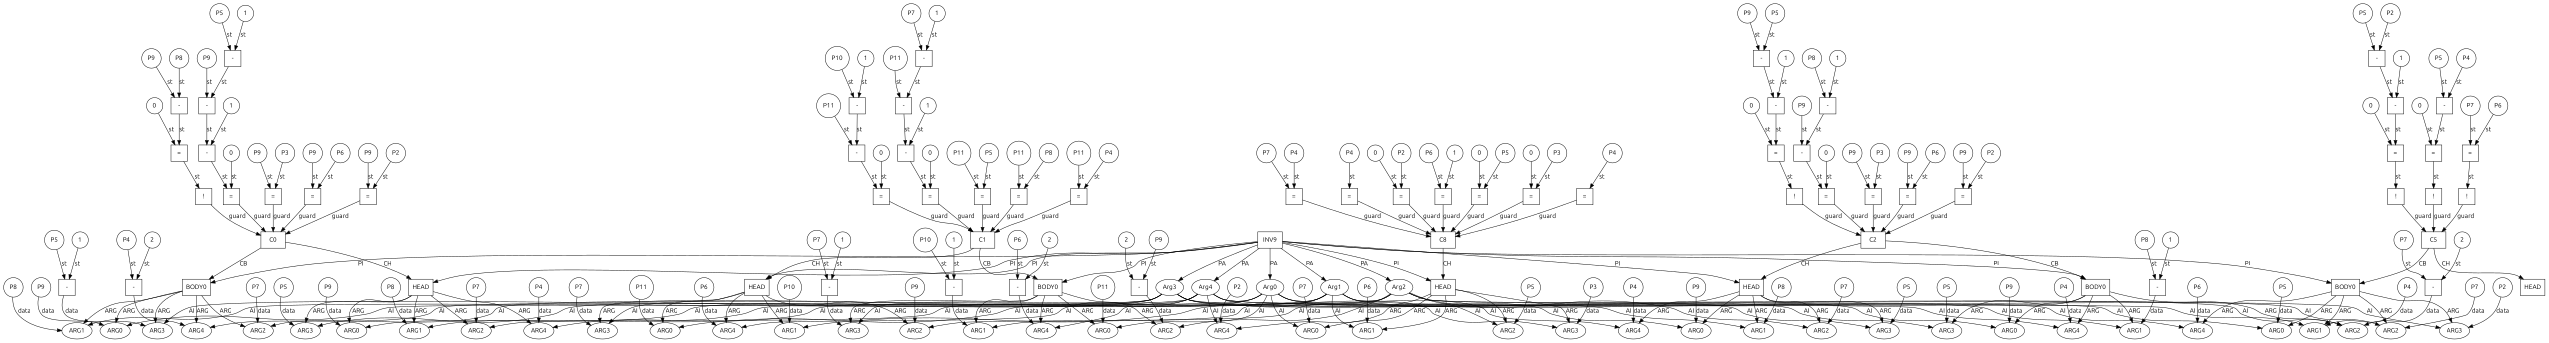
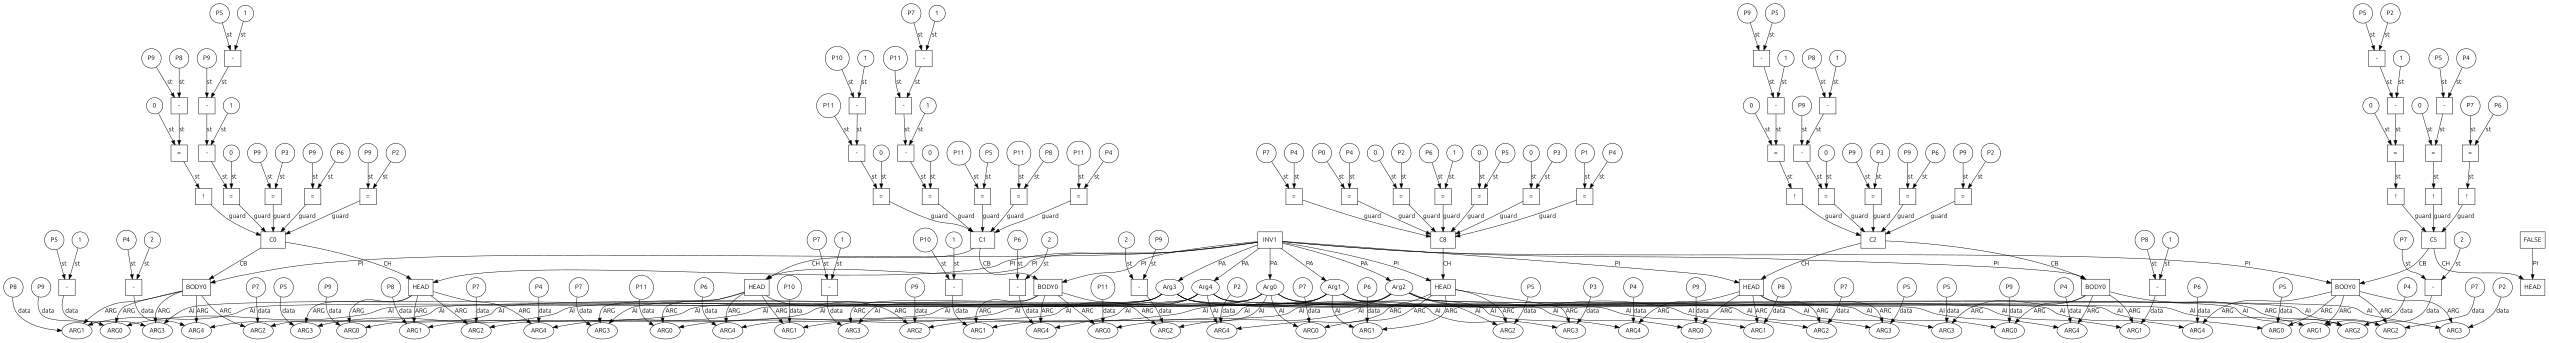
  digraph {
    fontname=Ubuntu
    node [fontname=Ubuntu shape=circle]
    edge [fontname=Ubuntu]
-   n1 [GNNNodeID=0 label=INV9 nodeName=predicate_0 shape=box]
+   n1 [GNNNodeID=0 label=INV1 nodeName=predicate_0 shape=box]
    n2 [GNNNodeID=1 label=Arg0 nodeName=predicateArgument_0 shape=ellipse]
    n3 [GNNNodeID=2 label=Arg1 nodeName=predicateArgument_1 shape=ellipse]
    n4 [GNNNodeID=3 label=Arg2 nodeName=predicateArgument_2 shape=ellipse]
    n5 [GNNNodeID=4 label=Arg3 nodeName=predicateArgument_3 shape=ellipse]
    n6 [GNNNodeID=5 label=Arg4 nodeName=predicateArgument_4 shape=ellipse]
    n7 [GNNNodeID=32 label=HEAD nodeName=clauseHead_0 shape=box]
    n8 [GNNNodeID=43 label=BODY0 nodeName=clauseBody_0 shape=box]
    n9 [GNNNodeID=84 label=HEAD nodeName=clauseHead_1 shape=box]
    n10 [GNNNodeID=95 label=BODY0 nodeName=clauseBody_1 shape=box]
    n11 [GNNNodeID=139 label=HEAD nodeName=clauseHead_2 shape=box]
    n12 [GNNNodeID=150 label=BODY0 nodeName=clauseBody_2 shape=box]
    n13 [GNNNodeID=187 label=HEAD nodeName=clauseHead_3 shape=box]
    n14 [GNNNodeID=218 label=BODY0 nodeName=clauseBody_3 shape=box]
    n15 [GNNNodeID=33 label=ARG0 nodeName=clauseArgument_0 shape=ellipse]
    n16 [GNNNodeID=44 label=ARG0 nodeName=clauseArgument_5 shape=ellipse]
    n17 [GNNNodeID=85 label=ARG0 nodeName=clauseArgument_10 shape=ellipse]
    n18 [GNNNodeID=96 label=ARG0 nodeName=clauseArgument_15 shape=ellipse]
    n19 [GNNNodeID=140 label=ARG0 nodeName=clauseArgument_20 shape=ellipse]
    n20 [GNNNodeID=151 label=ARG0 nodeName=clauseArgument_25 shape=ellipse]
    n21 [GNNNodeID=188 label=ARG0 nodeName=clauseArgument_30 shape=ellipse]
    n22 [GNNNodeID=219 label=ARG0 nodeName=clauseArgument_35 shape=ellipse]
    n23 [GNNNodeID=35 label=ARG1 nodeName=clauseArgument_1 shape=ellipse]
    n24 [GNNNodeID=46 label=ARG1 nodeName=clauseArgument_6 shape=ellipse]
    n25 [GNNNodeID=87 label=ARG1 nodeName=clauseArgument_11 shape=ellipse]
    n26 [GNNNodeID=98 label=ARG1 nodeName=clauseArgument_16 shape=ellipse]
    n27 [GNNNodeID=142 label=ARG1 nodeName=clauseArgument_21 shape=ellipse]
    n28 [GNNNodeID=153 label=ARG1 nodeName=clauseArgument_26 shape=ellipse]
    n29 [GNNNodeID=190 label=ARG1 nodeName=clauseArgument_31 shape=ellipse]
    n30 [GNNNodeID=221 label=ARG1 nodeName=clauseArgument_36 shape=ellipse]
    n31 [GNNNodeID=37 label=ARG2 nodeName=clauseArgument_2 shape=ellipse]
    n32 [GNNNodeID=48 label=ARG2 nodeName=clauseArgument_7 shape=ellipse]
    n33 [GNNNodeID=89 label=ARG2 nodeName=clauseArgument_12 shape=ellipse]
    n34 [GNNNodeID=102 label=ARG2 nodeName=clauseArgument_17 shape=ellipse]
    n35 [GNNNodeID=144 label=ARG2 nodeName=clauseArgument_22 shape=ellipse]
    n36 [GNNNodeID=157 label=ARG2 nodeName=clauseArgument_27 shape=ellipse]
    n37 [GNNNodeID=192 label=ARG2 nodeName=clauseArgument_32 shape=ellipse]
    n38 [GNNNodeID=223 label=ARG2 nodeName=clauseArgument_37 shape=ellipse]
    n39 [GNNNodeID=39 label=ARG3 nodeName=clauseArgument_3 shape=ellipse]
    n40 [GNNNodeID=50 label=ARG3 nodeName=clauseArgument_8 shape=ellipse]
    n41 [GNNNodeID=91 label=ARG3 nodeName=clauseArgument_13 shape=ellipse]
    n42 [GNNNodeID=106 label=ARG3 nodeName=clauseArgument_18 shape=ellipse]
    n43 [GNNNodeID=146 label=ARG3 nodeName=clauseArgument_23 shape=ellipse]
    n44 [GNNNodeID=161 label=ARG3 nodeName=clauseArgument_28 shape=ellipse]
    n45 [GNNNodeID=194 label=ARG3 nodeName=clauseArgument_33 shape=ellipse]
    n46 [GNNNodeID=225 label=ARG3 nodeName=clauseArgument_38 shape=ellipse]
    n47 [GNNNodeID=41 label=ARG4 nodeName=clauseArgument_4 shape=ellipse]
    n48 [GNNNodeID=54 label=ARG4 nodeName=clauseArgument_9 shape=ellipse]
    n49 [GNNNodeID=93 label=ARG4 nodeName=clauseArgument_14 shape=ellipse]
    n50 [GNNNodeID=110 label=ARG4 nodeName=clauseArgument_19 shape=ellipse]
    n51 [GNNNodeID=148 label=ARG4 nodeName=clauseArgument_24 shape=ellipse]
    n52 [GNNNodeID=163 label=ARG4 nodeName=clauseArgument_29 shape=ellipse]
    n53 [GNNNodeID=196 label=ARG4 nodeName=clauseArgument_34 shape=ellipse]
    n54 [GNNNodeID=227 label=ARG4 nodeName=clauseArgument_39 shape=ellipse]
+   n55 [GNNNodeID=6 label=FALSE nodeName=predicate_1 shape=box]
    n56 [GNNNodeID=217 label=HEAD nodeName=clauseHead_4 shape=box]
    n57 [GNNNodeID=7 label=C0 nodeName=clause_0 shape=box]
    n58 [GNNNodeID=8 label="!" nodeName="!_8" shape=square]
    n59 [GNNNodeID=9 label="=" nodeName=">=_9" shape=square]
    n60 [GNNNodeID=10 label=0 nodeName="0_10"]
    n61 [GNNNodeID=11 label="-" nodeName="-_11" shape=square]
    n62 [GNNNodeID=12 label=P9 nodeName=P9_12]
    n63 [GNNNodeID=13 label=P8 nodeName=P8_13]
    n64 [GNNNodeID=14 label="=" nodeName=">=_14" shape=square]
    n65 [GNNNodeID=15 label=0 nodeName="0_15"]
    n66 [GNNNodeID=16 label="-" nodeName="-_16" shape=square]
    n67 [GNNNodeID=17 label="-" nodeName="-_17" shape=square]
    n68 [GNNNodeID=18 label=P9 nodeName=P9_18]
    n69 [GNNNodeID=19 label="-" nodeName="-_19" shape=square]
    n70 [GNNNodeID=20 label=P5 nodeName=P5_20]
    n71 [GNNNodeID=21 label=1 nodeName="1_21"]
    n72 [GNNNodeID=22 label=1 nodeName="1_22"]
    n73 [GNNNodeID=23 label="=" nodeName="=_23" shape=square]
    n74 [GNNNodeID=24 label=P3 nodeName=P3_24]
    n75 [GNNNodeID=25 label=P9 nodeName=P9_25]
    n76 [GNNNodeID=26 label="=" nodeName="=_26" shape=square]
    n77 [GNNNodeID=27 label=P6 nodeName=P6_27]
    n78 [GNNNodeID=28 label=P9 nodeName=P9_28]
    n79 [GNNNodeID=29 label="=" nodeName="=_29" shape=square]
    n80 [GNNNodeID=30 label=P2 nodeName=P2_30]
    n81 [GNNNodeID=31 label=P9 nodeName=P9_31]
    n82 [GNNNodeID=34 label=P9 nodeName=P9_34]
    n83 [GNNNodeID=36 label=P8 nodeName=P8_36]
    n84 [GNNNodeID=38 label=P7 nodeName=P7_38]
    n85 [GNNNodeID=40 label=P5 nodeName=P5_40]
    n86 [GNNNodeID=42 label=P4 nodeName=P4_42]
    n87 [GNNNodeID=45 label=P9 nodeName=P9_45]
    n88 [GNNNodeID=47 label=P8 nodeName=P8_47]
    n89 [GNNNodeID=49 label=P7 nodeName=P7_49]
    n90 [GNNNodeID=51 label="-" nodeName="-_51" shape=square]
    n91 [GNNNodeID=52 label=P5 nodeName=P5_52]
    n92 [GNNNodeID=53 label=1 nodeName="1_53"]
    n93 [GNNNodeID=55 label="-" nodeName="-_55" shape=square]
    n94 [GNNNodeID=56 label=P4 nodeName=P4_56]
    n95 [GNNNodeID=57 label=2 nodeName="2_57"]
    n96 [GNNNodeID=58 label=C1 nodeName=clause_1 shape=box]
    n97 [GNNNodeID=59 label="=" nodeName=">=_59" shape=square]
    n98 [GNNNodeID=60 label=0 nodeName="0_60"]
    n99 [GNNNodeID=61 label="-" nodeName="-_61" shape=square]
    n100 [GNNNodeID=62 label=P11 nodeName=P11_62]
    n101 [GNNNodeID=63 label="-" nodeName="-_63" shape=square]
    n102 [GNNNodeID=64 label=P10 nodeName=P10_64]
    n103 [GNNNodeID=65 label=1 nodeName="1_65"]
    n104 [GNNNodeID=66 label="=" nodeName=">=_66" shape=square]
    n105 [GNNNodeID=67 label=0 nodeName="0_67"]
    n106 [GNNNodeID=68 label="-" nodeName="-_68" shape=square]
    n107 [GNNNodeID=69 label="-" nodeName="-_69" shape=square]
    n108 [GNNNodeID=70 label=P11 nodeName=P11_70]
    n109 [GNNNodeID=71 label="-" nodeName="-_71" shape=square]
    n110 [GNNNodeID=72 label=P7 nodeName=P7_72]
    n111 [GNNNodeID=73 label=1 nodeName="1_73"]
    n112 [GNNNodeID=74 label=1 nodeName="1_74"]
    n113 [GNNNodeID=75 label="=" nodeName="=_75" shape=square]
    n114 [GNNNodeID=76 label=P5 nodeName=P5_76]
    n115 [GNNNodeID=77 label=P11 nodeName=P11_77]
    n116 [GNNNodeID=78 label="=" nodeName="=_78" shape=square]
    n117 [GNNNodeID=79 label=P8 nodeName=P8_79]
    n118 [GNNNodeID=80 label=P11 nodeName=P11_80]
    n119 [GNNNodeID=81 label="=" nodeName="=_81" shape=square]
    n120 [GNNNodeID=82 label=P4 nodeName=P4_82]
    n121 [GNNNodeID=83 label=P11 nodeName=P11_83]
    n122 [GNNNodeID=86 label=P11 nodeName=P11_86]
    n123 [GNNNodeID=88 label=P10 nodeName=P10_88]
    n124 [GNNNodeID=90 label=P9 nodeName=P9_90]
    n125 [GNNNodeID=92 label=P7 nodeName=P7_92]
    n126 [GNNNodeID=94 label=P6 nodeName=P6_94]
    n127 [GNNNodeID=97 label=P11 nodeName=P11_97]
    n128 [GNNNodeID=99 label="-" nodeName="-_99" shape=square]
    n129 [GNNNodeID=100 label=P10 nodeName=P10_100]
    n130 [GNNNodeID=101 label=1 nodeName="1_101"]
    n131 [GNNNodeID=103 label="-" nodeName="-_103" shape=square]
    n132 [GNNNodeID=104 label=P9 nodeName=P9_104]
    n133 [GNNNodeID=105 label=2 nodeName="2_105"]
    n134 [GNNNodeID=107 label="-" nodeName="-_107" shape=square]
    n135 [GNNNodeID=108 label=P7 nodeName=P7_108]
    n136 [GNNNodeID=109 label=1 nodeName="1_109"]
    n137 [GNNNodeID=111 label="-" nodeName="-_111" shape=square]
    n138 [GNNNodeID=112 label=P6 nodeName=P6_112]
    n139 [GNNNodeID=113 label=2 nodeName="2_113"]
    n140 [GNNNodeID=114 label=C2 nodeName=clause_2 shape=box]
    n141 [GNNNodeID=115 label="!" nodeName="!_115" shape=square]
    n142 [GNNNodeID=116 label="=" nodeName=">=_116" shape=square]
    n143 [GNNNodeID=117 label=0 nodeName="0_117"]
    n144 [GNNNodeID=118 label="-" nodeName="-_118" shape=square]
    n145 [GNNNodeID=119 label="-" nodeName="-_119" shape=square]
    n146 [GNNNodeID=120 label=P9 nodeName=P9_120]
    n147 [GNNNodeID=121 label=P5 nodeName=P5_121]
    n148 [GNNNodeID=122 label=1 nodeName="1_122"]
    n149 [GNNNodeID=123 label="=" nodeName=">=_123" shape=square]
    n150 [GNNNodeID=124 label=0 nodeName="0_124"]
    n151 [GNNNodeID=125 label="-" nodeName="-_125" shape=square]
    n152 [GNNNodeID=126 label=P9 nodeName=P9_126]
    n153 [GNNNodeID=127 label="-" nodeName="-_127" shape=square]
    n154 [GNNNodeID=128 label=P8 nodeName=P8_128]
    n155 [GNNNodeID=129 label=1 nodeName="1_129"]
    n156 [GNNNodeID=130 label="=" nodeName="=_130" shape=square]
    n157 [GNNNodeID=131 label=P3 nodeName=P3_131]
    n158 [GNNNodeID=132 label=P9 nodeName=P9_132]
    n159 [GNNNodeID=133 label="=" nodeName="=_133" shape=square]
    n160 [GNNNodeID=134 label=P6 nodeName=P6_134]
    n161 [GNNNodeID=135 label=P9 nodeName=P9_135]
    n162 [GNNNodeID=136 label="=" nodeName="=_136" shape=square]
    n163 [GNNNodeID=137 label=P2 nodeName=P2_137]
    n164 [GNNNodeID=138 label=P9 nodeName=P9_138]
    n165 [GNNNodeID=141 label=P9 nodeName=P9_141]
    n166 [GNNNodeID=143 label=P8 nodeName=P8_143]
    n167 [GNNNodeID=145 label=P7 nodeName=P7_145]
    n168 [GNNNodeID=147 label=P5 nodeName=P5_147]
    n169 [GNNNodeID=149 label=P4 nodeName=P4_149]
    n170 [GNNNodeID=152 label=P9 nodeName=P9_152]
    n171 [GNNNodeID=154 label="-" nodeName="-_154" shape=square]
    n172 [GNNNodeID=155 label=P8 nodeName=P8_155]
    n173 [GNNNodeID=156 label=1 nodeName="1_156"]
    n174 [GNNNodeID=158 label="-" nodeName="-_158" shape=square]
    n175 [GNNNodeID=159 label=P7 nodeName=P7_159]
    n176 [GNNNodeID=160 label=2 nodeName="2_160"]
    n177 [GNNNodeID=162 label=P5 nodeName=P5_162]
    n178 [GNNNodeID=164 label=P4 nodeName=P4_164]
    n179 [GNNNodeID=165 label=C8 nodeName=clause_3 shape=box]
    n180 [GNNNodeID=166 label="=" nodeName="=_166" shape=square]
+   n181 [GNNNodeID=167 label=P0 nodeName=P0_167]
    n182 [GNNNodeID=168 label=P4 nodeName=P4_168]
    n183 [GNNNodeID=169 label="=" nodeName="=_169" shape=square]
    n184 [GNNNodeID=170 label=0 nodeName="0_170"]
    n185 [GNNNodeID=171 label=P2 nodeName=P2_171]
    n186 [GNNNodeID=172 label="=" nodeName="=_172" shape=square]
    n187 [GNNNodeID=173 label=P6 nodeName=P6_173]
    n188 [GNNNodeID=174 label=1 nodeName="1_174"]
    n189 [GNNNodeID=175 label="=" nodeName="=_175" shape=square]
    n190 [GNNNodeID=176 label=0 nodeName="0_176"]
    n191 [GNNNodeID=177 label=P5 nodeName=P5_177]
    n192 [GNNNodeID=178 label="=" nodeName="=_178" shape=square]
    n193 [GNNNodeID=179 label=0 nodeName="0_179"]
    n194 [GNNNodeID=180 label=P3 nodeName=P3_180]
    n195 [GNNNodeID=181 label="=" nodeName="=_181" shape=square]
+   n196 [GNNNodeID=182 label=P1 nodeName=P1_182]
    n197 [GNNNodeID=183 label=P4 nodeName=P4_183]
    n198 [GNNNodeID=184 label="=" nodeName="=_184" shape=square]
    n199 [GNNNodeID=185 label=P7 nodeName=P7_185]
    n200 [GNNNodeID=186 label=P4 nodeName=P4_186]
    n201 [GNNNodeID=189 label=P7 nodeName=P7_189]
    n202 [GNNNodeID=191 label=P6 nodeName=P6_191]
    n203 [GNNNodeID=193 label=P5 nodeName=P5_193]
    n204 [GNNNodeID=195 label=P3 nodeName=P3_195]
    n205 [GNNNodeID=197 label=P2 nodeName=P2_197]
    n206 [GNNNodeID=198 label=C5 nodeName=clause_4 shape=box]
    n207 [GNNNodeID=199 label="!" nodeName="!_199" shape=square]
    n208 [GNNNodeID=200 label="=" nodeName="=_200" shape=square]
    n209 [GNNNodeID=201 label=P7 nodeName=P7_201]
    n210 [GNNNodeID=202 label=P6 nodeName=P6_202]
    n211 [GNNNodeID=203 label="!" nodeName="!_203" shape=square]
    n212 [GNNNodeID=204 label="=" nodeName=">=_204" shape=square]
    n213 [GNNNodeID=205 label=0 nodeName="0_205"]
    n214 [GNNNodeID=206 label="-" nodeName="-_206" shape=square]
    n215 [GNNNodeID=207 label="-" nodeName="-_207" shape=square]
    n216 [GNNNodeID=208 label=P5 nodeName=P5_208]
    n217 [GNNNodeID=209 label=P2 nodeName=P2_209]
    n218 [GNNNodeID=210 label=1 nodeName="1_210"]
    n219 [GNNNodeID=211 label="!" nodeName="!_211" shape=square]
    n220 [GNNNodeID=212 label="=" nodeName=">=_212" shape=square]
    n221 [GNNNodeID=213 label=0 nodeName="0_213"]
    n222 [GNNNodeID=214 label="-" nodeName="-_214" shape=square]
    n223 [GNNNodeID=215 label=P5 nodeName=P5_215]
    n224 [GNNNodeID=216 label=P4 nodeName=P4_216]
    n225 [GNNNodeID=220 label=P5 nodeName=P5_220]
    n226 [GNNNodeID=222 label=P4 nodeName=P4_222]
    n227 [GNNNodeID=224 label=P7 nodeName=P7_224]
    n228 [GNNNodeID=226 label=P2 nodeName=P2_226]
    n229 [GNNNodeID=228 label=P6 nodeName=P6_228]
    n1 -> n2 [label=PA]
    n1 -> n3 [label=PA]
    n1 -> n4 [label=PA]
    n1 -> n5 [label=PA]
    n1 -> n6 [label=PA]
    n1 -> n7 [label=PI]
    n1 -> n8 [label=PI]
    n1 -> n9 [label=PI]
    n1 -> n10 [label=PI]
    n1 -> n11 [label=PI]
    n1 -> n12 [label=PI]
    n1 -> n13 [label=PI]
    n1 -> n14 [label=PI]
    n2 -> n15 [label=AI]
    n2 -> n16 [label=AI]
    n2 -> n17 [label=AI]
    n2 -> n18 [label=AI]
    n2 -> n19 [label=AI]
    n2 -> n20 [label=AI]
    n2 -> n21 [label=AI]
    n2 -> n22 [label=AI]
    n3 -> n23 [label=AI]
    n3 -> n24 [label=AI]
    n3 -> n25 [label=AI]
    n3 -> n26 [label=AI]
    n3 -> n27 [label=AI]
    n3 -> n28 [label=AI]
    n3 -> n29 [label=AI]
    n3 -> n30 [label=AI]
    n4 -> n31 [label=AI]
    n4 -> n32 [label=AI]
    n4 -> n33 [label=AI]
    n4 -> n34 [label=AI]
    n4 -> n35 [label=AI]
    n4 -> n36 [label=AI]
    n4 -> n37 [label=AI]
    n4 -> n38 [label=AI]
    n5 -> n39 [label=AI]
    n5 -> n40 [label=AI]
    n5 -> n41 [label=AI]
    n5 -> n42 [label=AI]
    n5 -> n43 [label=AI]
    n5 -> n44 [label=AI]
    n5 -> n45 [label=AI]
    n5 -> n46 [label=AI]
    n6 -> n47 [label=AI]
    n6 -> n48 [label=AI]
    n6 -> n49 [label=AI]
    n6 -> n50 [label=AI]
    n6 -> n51 [label=AI]
    n6 -> n52 [label=AI]
    n6 -> n53 [label=AI]
    n6 -> n54 [label=AI]
    n7 -> n15 [label=ARG]
    n7 -> n23 [label=ARG]
    n7 -> n31 [label=ARG]
    n7 -> n39 [label=ARG]
    n7 -> n47 [label=ARG]
    n8 -> n16 [label=ARG]
    n8 -> n24 [label=ARG]
    n8 -> n32 [label=ARG]
    n8 -> n40 [label=ARG]
    n8 -> n48 [label=ARG]
    n9 -> n17 [label=ARG]
    n9 -> n25 [label=ARG]
    n9 -> n33 [label=ARG]
    n9 -> n41 [label=ARG]
    n9 -> n49 [label=ARG]
    n10 -> n18 [label=ARG]
    n10 -> n26 [label=ARG]
    n10 -> n34 [label=ARG]
    n10 -> n42 [label=ARG]
    n10 -> n50 [label=ARG]
    n11 -> n19 [label=ARG]
    n11 -> n27 [label=ARG]
    n11 -> n35 [label=ARG]
    n11 -> n43 [label=ARG]
    n11 -> n51 [label=ARG]
    n12 -> n20 [label=ARG]
    n12 -> n28 [label=ARG]
    n12 -> n36 [label=ARG]
    n12 -> n44 [label=ARG]
    n12 -> n52 [label=ARG]
    n13 -> n21 [label=ARG]
    n13 -> n29 [label=ARG]
    n13 -> n37 [label=ARG]
    n13 -> n45 [label=ARG]
    n13 -> n53 [label=ARG]
    n14 -> n22 [label=ARG]
    n14 -> n30 [label=ARG]
    n14 -> n38 [label=ARG]
    n14 -> n46 [label=ARG]
    n14 -> n54 [label=ARG]
+   n55 -> n56 [label=PI]
    n57 -> n7 [label=CH]
    n57 -> n8 [label=CB]
    n58 -> n57 [label=guard]
    n59 -> n58 [label=st]
    n60 -> n59 [label=st]
    n61 -> n59 [label=st]
    n62 -> n61 [label=st]
    n63 -> n61 [label=st]
    n64 -> n57 [label=guard]
    n65 -> n64 [label=st]
    n66 -> n64 [label=st]
    n67 -> n66 [label=st]
    n68 -> n67 [label=st]
    n69 -> n67 [label=st]
    n70 -> n69 [label=st]
    n71 -> n69 [label=st]
    n72 -> n66 [label=st]
    n73 -> n57 [label=guard]
    n74 -> n73 [label=st]
    n75 -> n73 [label=st]
    n76 -> n57 [label=guard]
    n77 -> n76 [label=st]
    n78 -> n76 [label=st]
    n79 -> n57 [label=guard]
    n80 -> n79 [label=st]
    n81 -> n79 [label=st]
    n82 -> n15 [label=data]
    n83 -> n23 [label=data]
    n84 -> n31 [label=data]
    n85 -> n39 [label=data]
    n86 -> n47 [label=data]
    n87 -> n16 [label=data]
    n88 -> n24 [label=data]
    n89 -> n32 [label=data]
    n90 -> n40 [label=data]
    n91 -> n90 [label=st]
    n92 -> n90 [label=st]
    n93 -> n48 [label=data]
    n94 -> n93 [label=st]
    n95 -> n93 [label=st]
    n96 -> n9 [label=CH]
    n96 -> n10 [label=CB]
    n97 -> n96 [label=guard]
    n98 -> n97 [label=st]
    n99 -> n97 [label=st]
    n100 -> n99 [label=st]
    n101 -> n99 [label=st]
    n102 -> n101 [label=st]
    n103 -> n101 [label=st]
    n104 -> n96 [label=guard]
    n105 -> n104 [label=st]
    n106 -> n104 [label=st]
    n107 -> n106 [label=st]
    n108 -> n107 [label=st]
    n109 -> n107 [label=st]
    n110 -> n109 [label=st]
    n111 -> n109 [label=st]
    n112 -> n106 [label=st]
    n113 -> n96 [label=guard]
    n114 -> n113 [label=st]
    n115 -> n113 [label=st]
    n116 -> n96 [label=guard]
    n117 -> n116 [label=st]
    n118 -> n116 [label=st]
    n119 -> n96 [label=guard]
    n120 -> n119 [label=st]
    n121 -> n119 [label=st]
    n122 -> n17 [label=data]
    n123 -> n25 [label=data]
    n124 -> n33 [label=data]
    n125 -> n41 [label=data]
    n126 -> n49 [label=data]
    n127 -> n18 [label=data]
    n128 -> n26 [label=data]
    n129 -> n128 [label=st]
    n130 -> n128 [label=st]
    n131 -> n34 [label=data]
    n132 -> n131 [label=st]
    n133 -> n131 [label=st]
    n134 -> n42 [label=data]
    n135 -> n134 [label=st]
    n136 -> n134 [label=st]
    n137 -> n50 [label=data]
    n138 -> n137 [label=st]
    n139 -> n137 [label=st]
    n140 -> n11 [label=CH]
    n140 -> n12 [label=CB]
    n141 -> n140 [label=guard]
    n142 -> n141 [label=st]
    n143 -> n142 [label=st]
    n144 -> n142 [label=st]
    n145 -> n144 [label=st]
    n146 -> n145 [label=st]
    n147 -> n145 [label=st]
    n148 -> n144 [label=st]
    n149 -> n140 [label=guard]
    n150 -> n149 [label=st]
    n151 -> n149 [label=st]
    n152 -> n151 [label=st]
    n153 -> n151 [label=st]
    n154 -> n153 [label=st]
    n155 -> n153 [label=st]
    n156 -> n140 [label=guard]
    n157 -> n156 [label=st]
    n158 -> n156 [label=st]
    n159 -> n140 [label=guard]
    n160 -> n159 [label=st]
    n161 -> n159 [label=st]
    n162 -> n140 [label=guard]
    n163 -> n162 [label=st]
    n164 -> n162 [label=st]
    n165 -> n19 [label=data]
    n166 -> n27 [label=data]
    n167 -> n35 [label=data]
    n168 -> n43 [label=data]
    n169 -> n51 [label=data]
    n170 -> n20 [label=data]
    n171 -> n28 [label=data]
    n172 -> n171 [label=st]
    n173 -> n171 [label=st]
    n174 -> n36 [label=data]
    n175 -> n174 [label=st]
    n176 -> n174 [label=st]
    n177 -> n44 [label=data]
    n178 -> n52 [label=data]
    n179 -> n13 [label=CH]
    n180 -> n179 [label=guard]
+   n181 -> n180 [label=st]
    n182 -> n180 [label=st]
    n183 -> n179 [label=guard]
    n184 -> n183 [label=st]
    n185 -> n183 [label=st]
    n186 -> n179 [label=guard]
    n187 -> n186 [label=st]
    n188 -> n186 [label=st]
    n189 -> n179 [label=guard]
    n190 -> n189 [label=st]
    n191 -> n189 [label=st]
    n192 -> n179 [label=guard]
    n193 -> n192 [label=st]
    n194 -> n192 [label=st]
    n195 -> n179 [label=guard]
+   n196 -> n195 [label=st]
    n197 -> n195 [label=st]
    n198 -> n179 [label=guard]
    n199 -> n198 [label=st]
    n200 -> n198 [label=st]
    n201 -> n21 [label=data]
    n202 -> n29 [label=data]
    n203 -> n37 [label=data]
    n204 -> n45 [label=data]
    n205 -> n53 [label=data]
    n206 -> n14 [label=CB]
    n206 -> n56 [label=CH]
    n207 -> n206 [label=guard]
    n208 -> n207 [label=st]
    n209 -> n208 [label=st]
    n210 -> n208 [label=st]
    n211 -> n206 [label=guard]
    n212 -> n211 [label=st]
    n213 -> n212 [label=st]
    n214 -> n212 [label=st]
    n215 -> n214 [label=st]
    n216 -> n215 [label=st]
    n217 -> n215 [label=st]
    n218 -> n214 [label=st]
    n219 -> n206 [label=guard]
    n220 -> n219 [label=st]
    n221 -> n220 [label=st]
    n222 -> n220 [label=st]
    n223 -> n222 [label=st]
    n224 -> n222 [label=st]
    n225 -> n22 [label=data]
    n226 -> n30 [label=data]
    n227 -> n38 [label=data]
    n228 -> n46 [label=data]
    n229 -> n54 [label=data]
  }
